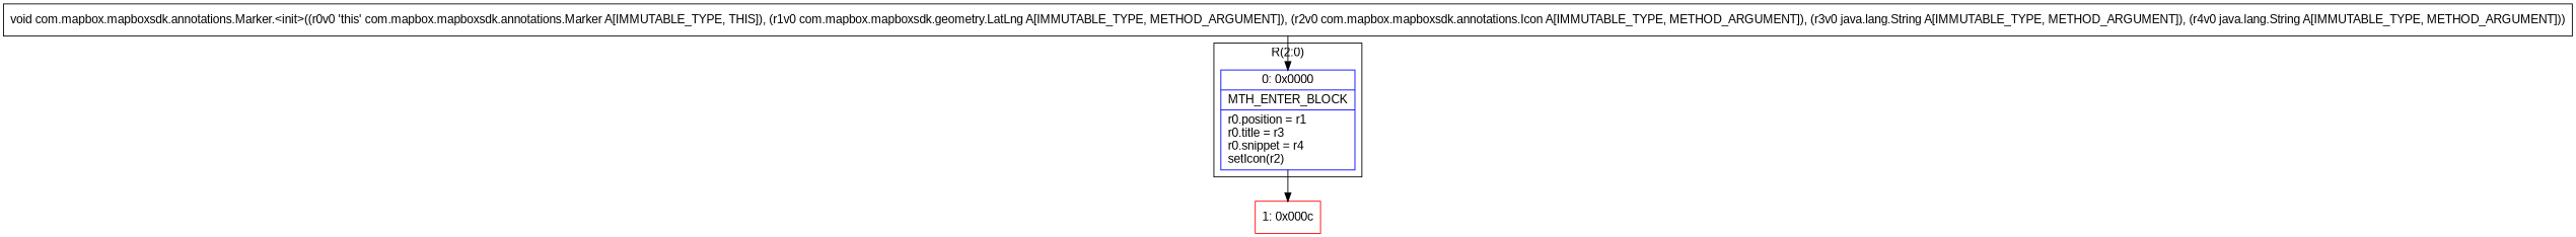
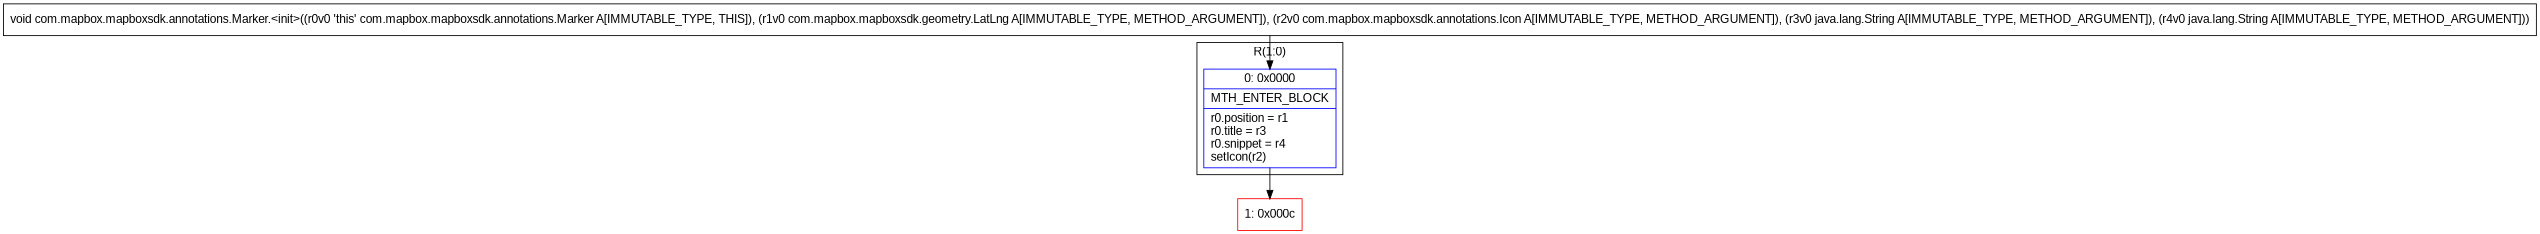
  digraph {
    fontname="Liberation Sans"
    node [shape=record fontname="Liberation Sans"]
    edge [fontname="Liberation Sans"]
    n1 [color=blue label="{0\:\ 0x0000|MTH_ENTER_BLOCK\l|r0.position = r1\lr0.title = r3\lr0.snippet = r4\lsetIcon(r2)\l}"]
    n2 [color=red label="{1\:\ 0x000c}"]
    n3 [label="{void com.mapbox.mapboxsdk.annotations.Marker.\<init\>((r0v0 'this' com.mapbox.mapboxsdk.annotations.Marker A[IMMUTABLE_TYPE, THIS]), (r1v0 com.mapbox.mapboxsdk.geometry.LatLng A[IMMUTABLE_TYPE, METHOD_ARGUMENT]), (r2v0 com.mapbox.mapboxsdk.annotations.Icon A[IMMUTABLE_TYPE, METHOD_ARGUMENT]), (r3v0 java.lang.String A[IMMUTABLE_TYPE, METHOD_ARGUMENT]), (r4v0 java.lang.String A[IMMUTABLE_TYPE, METHOD_ARGUMENT])) }"]
    subgraph cluster_1 {
-     label="R(2:0)"
+     label="R(1:0)"
      n1
    }
    n1 -> n2
    n3 -> n1
  }
